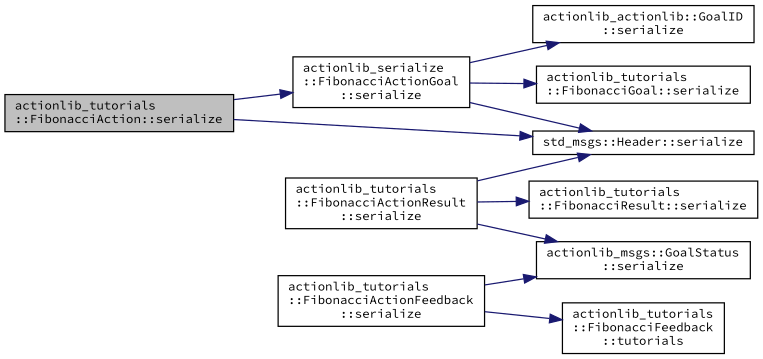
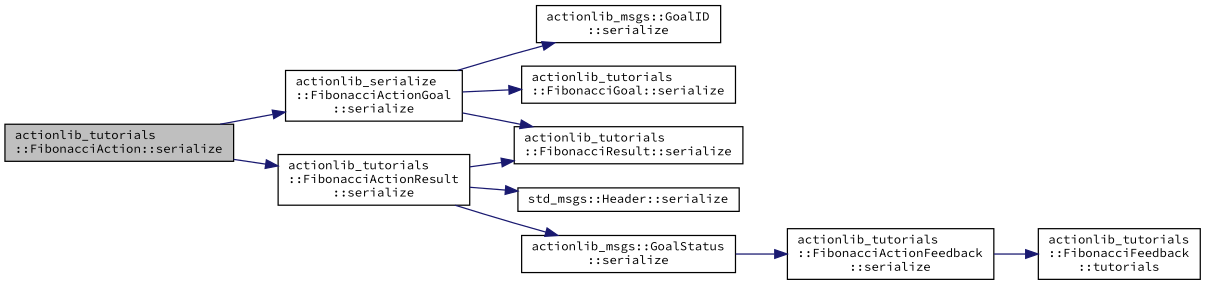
  digraph {
    fontname="Source Code Pro"
    rankdir=LR
    node [color=black fillcolor=white fontname="Source Code Pro" fontsize=10 shape=record style=filled]
    edge [color=midnightblue fontname="Source Code Pro" fontsize=10 labelfontname=Helvetica labelfontsize=10 style=solid]
    n1 [fillcolor=grey75 fontcolor=black height=0.2 label="actionlib_tutorials\l::FibonacciAction::serialize" width=0.4]
    n2 [height=0.2 label="actionlib_serialize\l::FibonacciActionGoal\l::serialize" width=0.4]
    n3 [height=0.2 label="actionlib_tutorials\l::FibonacciActionResult\l::serialize" width=0.4]
    n4 [height=0.2 label="std_msgs::Header::serialize" width=0.4]
-   n5 [height=0.2 label="actionlib_actionlib::GoalID\l::serialize" width=0.4]
+   n5 [height=0.2 label="actionlib_msgs::GoalID\l::serialize" width=0.4]
    n6 [height=0.2 label="actionlib_tutorials\l::FibonacciGoal::serialize" width=0.4]
    n7 [height=0.2 label="actionlib_msgs::GoalStatus\l::serialize" width=0.4]
    n8 [height=0.2 label="actionlib_tutorials\l::FibonacciResult::serialize" width=0.4]
    n9 [height=0.2 label="actionlib_tutorials\l::FibonacciActionFeedback\l::serialize" width=0.4]
    n10 [height=0.2 label="actionlib_tutorials\l::FibonacciFeedback\l::tutorials" width=0.4]
    n1 -> n2
-   n1 -> n4
-   n2 -> n4
+   n1 -> n3
+   n2 -> n8
    n2 -> n5
    n2 -> n6
    n3 -> n4
    n3 -> n7
    n3 -> n8
-   n9 -> n7
+   n7 -> n9
    n9 -> n10
  }
